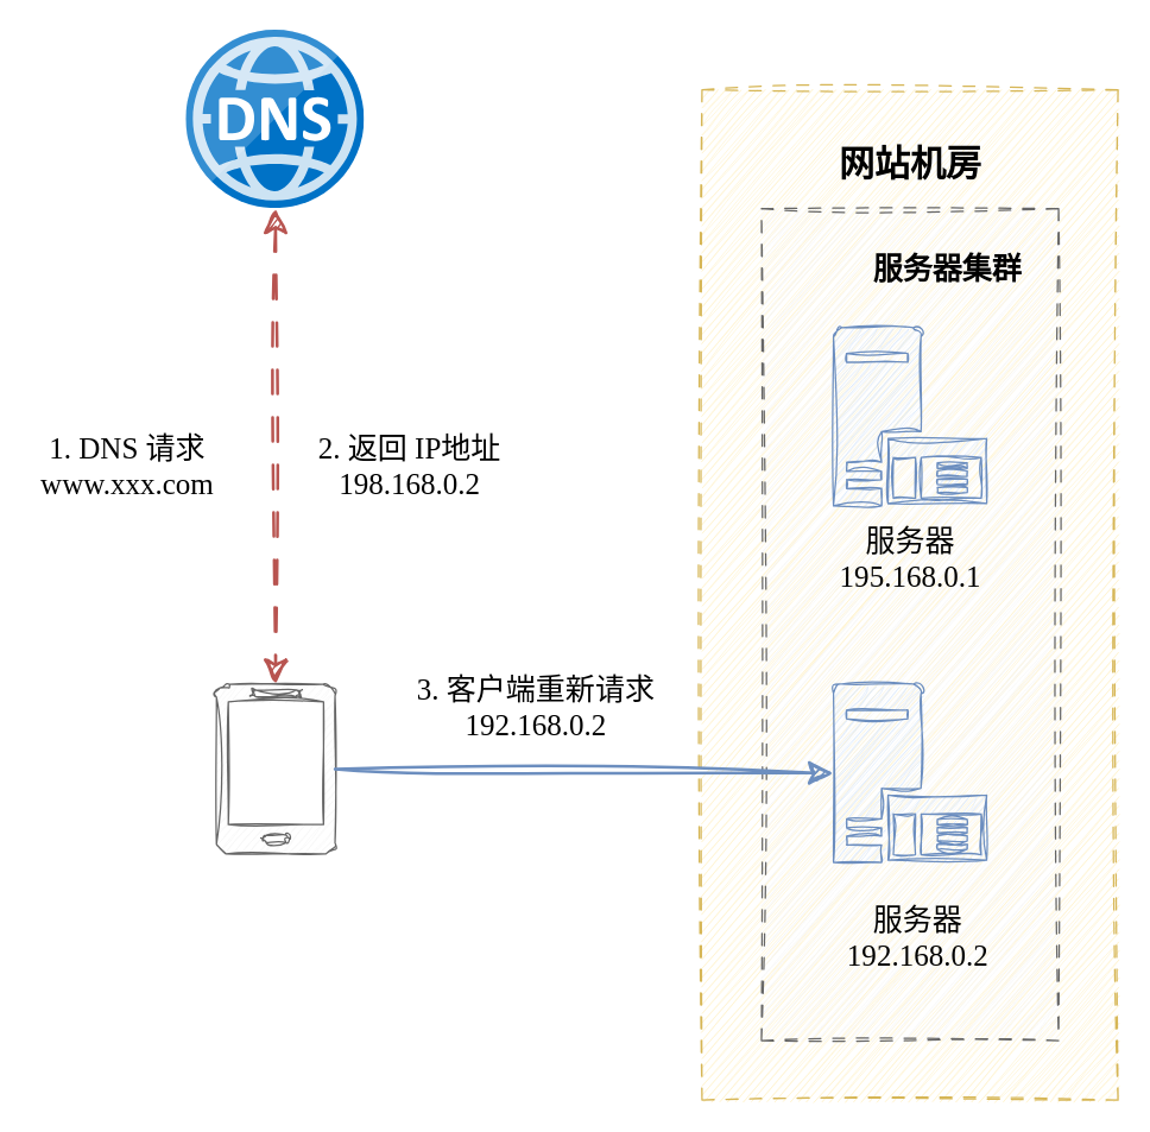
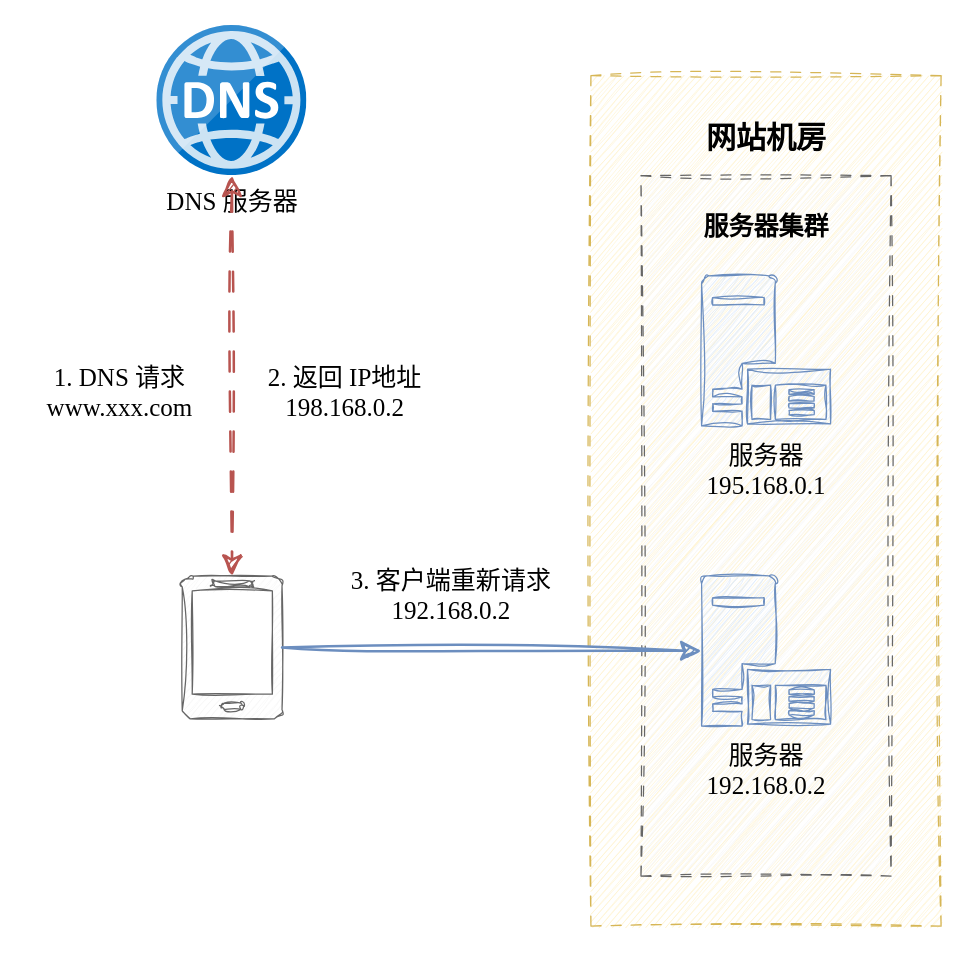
  <mxCell id="0" />
  <mxCell id="1" parent="0" />
  <mxCell id="2" value="" style="verticalLabelPosition=bottom;verticalAlign=top;html=1;shape=mxgraph.basic.rect;fillColor2=none;strokeWidth=1;size=20;indent=5;sketch=1;hachureGap=4;jiggle=2;curveFitting=1;fontFamily=Architects Daughter;fontSource=https%3A%2F%2Ffonts.googleapis.com%2Fcss%3Ffamily%3DArchitects%2BDaughter;fontSize=20;fillColor=#fff2cc;strokeColor=#d6b656;dashed=1;dashPattern=8 8;" parent="1" vertex="1"><mxGeometry x="472" y="60" width="280" height="680" as="geometry" /></mxCell>
  <mxCell id="3" value="" style="verticalLabelPosition=bottom;verticalAlign=top;html=1;shape=mxgraph.basic.rect;fillColor2=none;strokeWidth=1;size=20;indent=5;sketch=1;hachureGap=4;jiggle=2;curveFitting=1;fontFamily=Architects Daughter;fontSource=https%3A%2F%2Ffonts.googleapis.com%2Fcss%3Ffamily%3DArchitects%2BDaughter;fontSize=20;fillColor=#f5f5f5;fontColor=#333333;strokeColor=#666666;dashed=1;dashPattern=8 8;" parent="1" vertex="1"><mxGeometry x="512" y="140" width="200" height="560" as="geometry" /></mxCell>
- <mxCell id="4" value="&lt;div&gt;1. DNS 请求&lt;/div&gt;&lt;div&gt;www.xxx.com&lt;/div&gt;" style="text;html=1;align=center;verticalAlign=middle;resizable=0;points=[];autosize=1;strokeColor=none;fillColor=none;fontSize=20;fontFamily=Comic Sans MS;" parent="1" vertex="1"><mxGeometry x="10" y="282.5" width="150" height="60" as="geometry" /></mxCell>
+ <mxCell id="4" value="&lt;div&gt;1. DNS 请求&lt;/div&gt;&lt;div&gt;www.xxx.com&lt;/div&gt;" style="text;html=1;align=center;verticalAlign=middle;resizable=0;points=[];autosize=1;strokeColor=none;fillColor=none;fontSize=20;fontFamily=Comic Sans MS;" parent="1" vertex="1"><mxGeometry x="20" y="282.5" width="150" height="60" as="geometry" /></mxCell>
  <mxCell id="5" value="&lt;div&gt;2. 返回 IP地址&lt;/div&gt;&lt;div&gt;198.168.0.2&lt;/div&gt;" style="text;html=1;align=center;verticalAlign=middle;resizable=0;points=[];autosize=1;strokeColor=none;fillColor=none;fontSize=20;fontFamily=Comic Sans MS;" parent="1" vertex="1"><mxGeometry x="200" y="282.5" width="150" height="60" as="geometry" /></mxCell>
  <mxCell id="6" value="&lt;div&gt;3. 客户端重新请求&lt;/div&gt;&lt;div&gt;192.168.0.2&lt;/div&gt;" style="text;html=1;align=center;verticalAlign=middle;resizable=0;points=[];autosize=1;strokeColor=none;fillColor=none;fontSize=20;fontFamily=Comic Sans MS;" parent="1" vertex="1"><mxGeometry x="265" y="445" width="190" height="60" as="geometry" /></mxCell>
- <mxCell id="7" value="服务器集群" style="text;html=1;align=center;verticalAlign=middle;resizable=0;points=[];autosize=1;strokeColor=none;fillColor=none;fontSize=20;fontFamily=Architects Daughter;fontStyle=1" parent="1" vertex="1"><mxGeometry x="577" y="160" width="120" height="40" as="geometry" /></mxCell>
+ <mxCell id="7" value="服务器集群" style="text;html=1;align=center;verticalAlign=middle;resizable=0;points=[];autosize=1;strokeColor=none;fillColor=none;fontSize=20;fontFamily=Architects Daughter;fontStyle=1" parent="1" vertex="1"><mxGeometry x="552" y="160" width="120" height="40" as="geometry" /></mxCell>
  <mxCell id="8" value="" style="group" parent="1" vertex="1" connectable="0"><mxGeometry x="557" y="220" width="120" height="185" as="geometry" /></mxCell>
  <mxCell id="9" value="" style="sketch=1;aspect=fixed;pointerEvents=1;shadow=0;dashed=0;html=1;strokeColor=#6c8ebf;labelPosition=center;verticalLabelPosition=bottom;verticalAlign=top;align=center;fillColor=#dae8fc;shape=mxgraph.mscae.enterprise.application_server;hachureGap=4;jiggle=2;curveFitting=1;fontFamily=Comic Sans MS;fontSize=20;" parent="8" vertex="1"><mxGeometry x="3.4" width="103.2" height="120" as="geometry" /></mxCell>
  <mxCell id="10" value="&lt;font color=&quot;#000000&quot;&gt;&lt;div&gt;服务器&lt;/div&gt;&lt;div&gt;195.168.0.1&lt;/div&gt;&lt;/font&gt;" style="text;html=1;align=center;verticalAlign=middle;resizable=0;points=[];autosize=1;strokeColor=none;fillColor=none;fontSize=20;fontFamily=Comic Sans MS;labelBackgroundColor=none;" parent="8" vertex="1"><mxGeometry x="-10" y="125" width="130" height="60" as="geometry" /></mxCell>
  <mxCell id="11" value="" style="sketch=1;aspect=fixed;pointerEvents=1;shadow=0;dashed=0;html=1;strokeColor=#6c8ebf;labelPosition=center;verticalLabelPosition=bottom;verticalAlign=top;align=center;fillColor=#dae8fc;shape=mxgraph.mscae.enterprise.application_server;hachureGap=4;jiggle=2;curveFitting=1;fontFamily=Comic Sans MS;fontSize=20;" parent="1" vertex="1"><mxGeometry x="560.4" y="460" width="103.2" height="120" as="geometry" /></mxCell>
- <mxCell id="12" value="&lt;font color=&quot;#000000&quot;&gt;&lt;div&gt;服务器&lt;/div&gt;&lt;div&gt;192.168.0.2&lt;/div&gt;&lt;/font&gt;" style="text;html=1;align=center;verticalAlign=middle;resizable=0;points=[];autosize=1;strokeColor=none;fillColor=none;fontSize=20;fontFamily=Comic Sans MS;labelBackgroundColor=none;" parent="1" vertex="1"><mxGeometry x="552" y="600" width="130" height="60" as="geometry" /></mxCell>
+ <mxCell id="12" value="&lt;font color=&quot;#000000&quot;&gt;&lt;div&gt;服务器&lt;/div&gt;&lt;div&gt;192.168.0.2&lt;/div&gt;&lt;/font&gt;" style="text;html=1;align=center;verticalAlign=middle;resizable=0;points=[];autosize=1;strokeColor=none;fillColor=none;fontSize=20;fontFamily=Comic Sans MS;labelBackgroundColor=none;" parent="1" vertex="1"><mxGeometry x="547" y="585" width="130" height="60" as="geometry" /></mxCell>
  <mxCell id="13" value="网站机房" style="text;html=1;align=center;verticalAlign=middle;resizable=0;points=[];autosize=1;strokeColor=none;fillColor=none;fontSize=24;fontFamily=Architects Daughter;fontStyle=1" parent="1" vertex="1"><mxGeometry x="552" y="90" width="120" height="40" as="geometry" /></mxCell>
  <mxCell id="14" value="" style="sketch=1;aspect=fixed;pointerEvents=1;shadow=0;dashed=0;html=1;strokeColor=#666666;labelPosition=center;verticalLabelPosition=bottom;verticalAlign=top;align=center;fillColor=#f5f5f5;shape=mxgraph.azure.mobile;hachureGap=4;jiggle=2;curveFitting=1;fontFamily=Architects Daughter;fontSource=https%3A%2F%2Ffonts.googleapis.com%2Fcss%3Ffamily%3DArchitects%2BDaughter;fontSize=20;fontColor=#333333;" parent="1" vertex="1"><mxGeometry x="145" y="460" width="80" height="114.29" as="geometry" /></mxCell>
  <mxCell id="15" style="shape=connector;hachureGap=4;orthogonalLoop=1;jettySize=auto;html=1;labelBackgroundColor=none;align=center;verticalAlign=middle;fontFamily=Comic Sans MS;fontSize=20;fontColor=default;endArrow=classic;fillColor=#dae8fc;strokeColor=#6c8ebf;strokeWidth=2;endSize=12;startSize=12;sketch=1;curveFitting=1;jiggle=2;entryX=0;entryY=0.5;entryDx=0;entryDy=0;entryPerimeter=0;exitX=1;exitY=0.5;exitDx=0;exitDy=0;exitPerimeter=0;" parent="1" source="14" target="11" edge="1"><mxGeometry relative="1" as="geometry"><mxPoint x="-4.7" y="407.073" as="sourcePoint" /><mxPoint x="242" y="497.5" as="targetPoint" /></mxGeometry></mxCell>
  <mxCell id="16" value="" style="group" parent="1" vertex="1" connectable="0"><mxGeometry x="120" y="20" width="130" height="160" as="geometry" /></mxCell>
  <mxCell id="17" value="" style="image;sketch=0;aspect=fixed;html=1;points=[];align=center;fontSize=12;image=img/lib/mscae/DNS.svg;verticalAlign=middle;fontFamily=Comic Sans MS;fillColor=none;labelBackgroundColor=none;" parent="16" vertex="1"><mxGeometry x="5" width="120" height="120" as="geometry" /></mxCell>
+ <mxCell id="18" value="DNS 服务器" style="text;html=1;align=center;verticalAlign=middle;resizable=0;points=[];autosize=1;strokeColor=none;fillColor=none;fontSize=20;fontFamily=Comic Sans MS;" parent="16" vertex="1"><mxGeometry y="120" width="130" height="40" as="geometry" /></mxCell>
  <mxCell id="19" style="shape=connector;hachureGap=4;orthogonalLoop=1;jettySize=auto;html=1;labelBackgroundColor=none;align=center;verticalAlign=middle;fontFamily=Comic Sans MS;fontSize=20;fontColor=default;endArrow=classic;strokeWidth=2;endSize=12;startSize=12;startArrow=classic;startFill=1;fillColor=#f8cecc;strokeColor=#b85450;sketch=1;curveFitting=1;jiggle=2;entryX=0.5;entryY=0;entryDx=0;entryDy=0;entryPerimeter=0;dashed=1;dashPattern=8 8;" parent="1" source="17" target="14" edge="1"><mxGeometry relative="1" as="geometry"><mxPoint x="346.4" y="120" as="sourcePoint" /><mxPoint x="-18" y="370" as="targetPoint" /></mxGeometry></mxCell>
